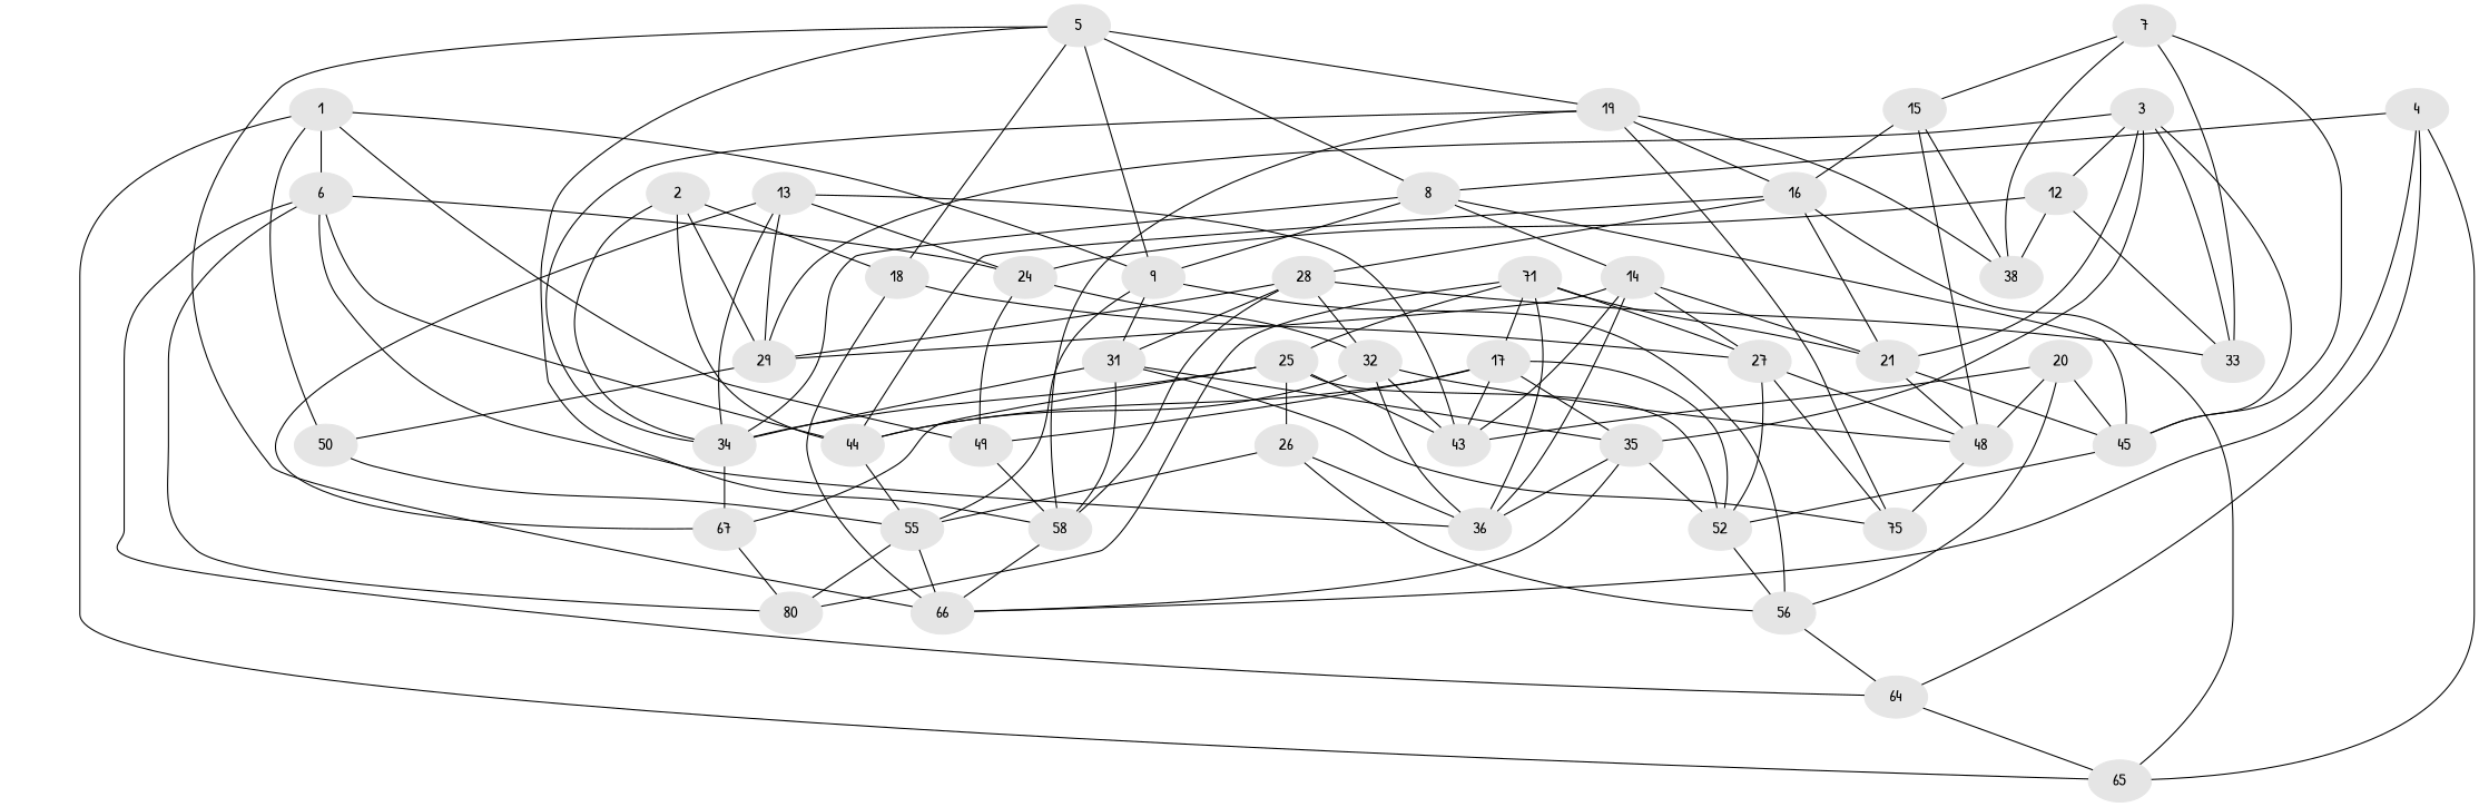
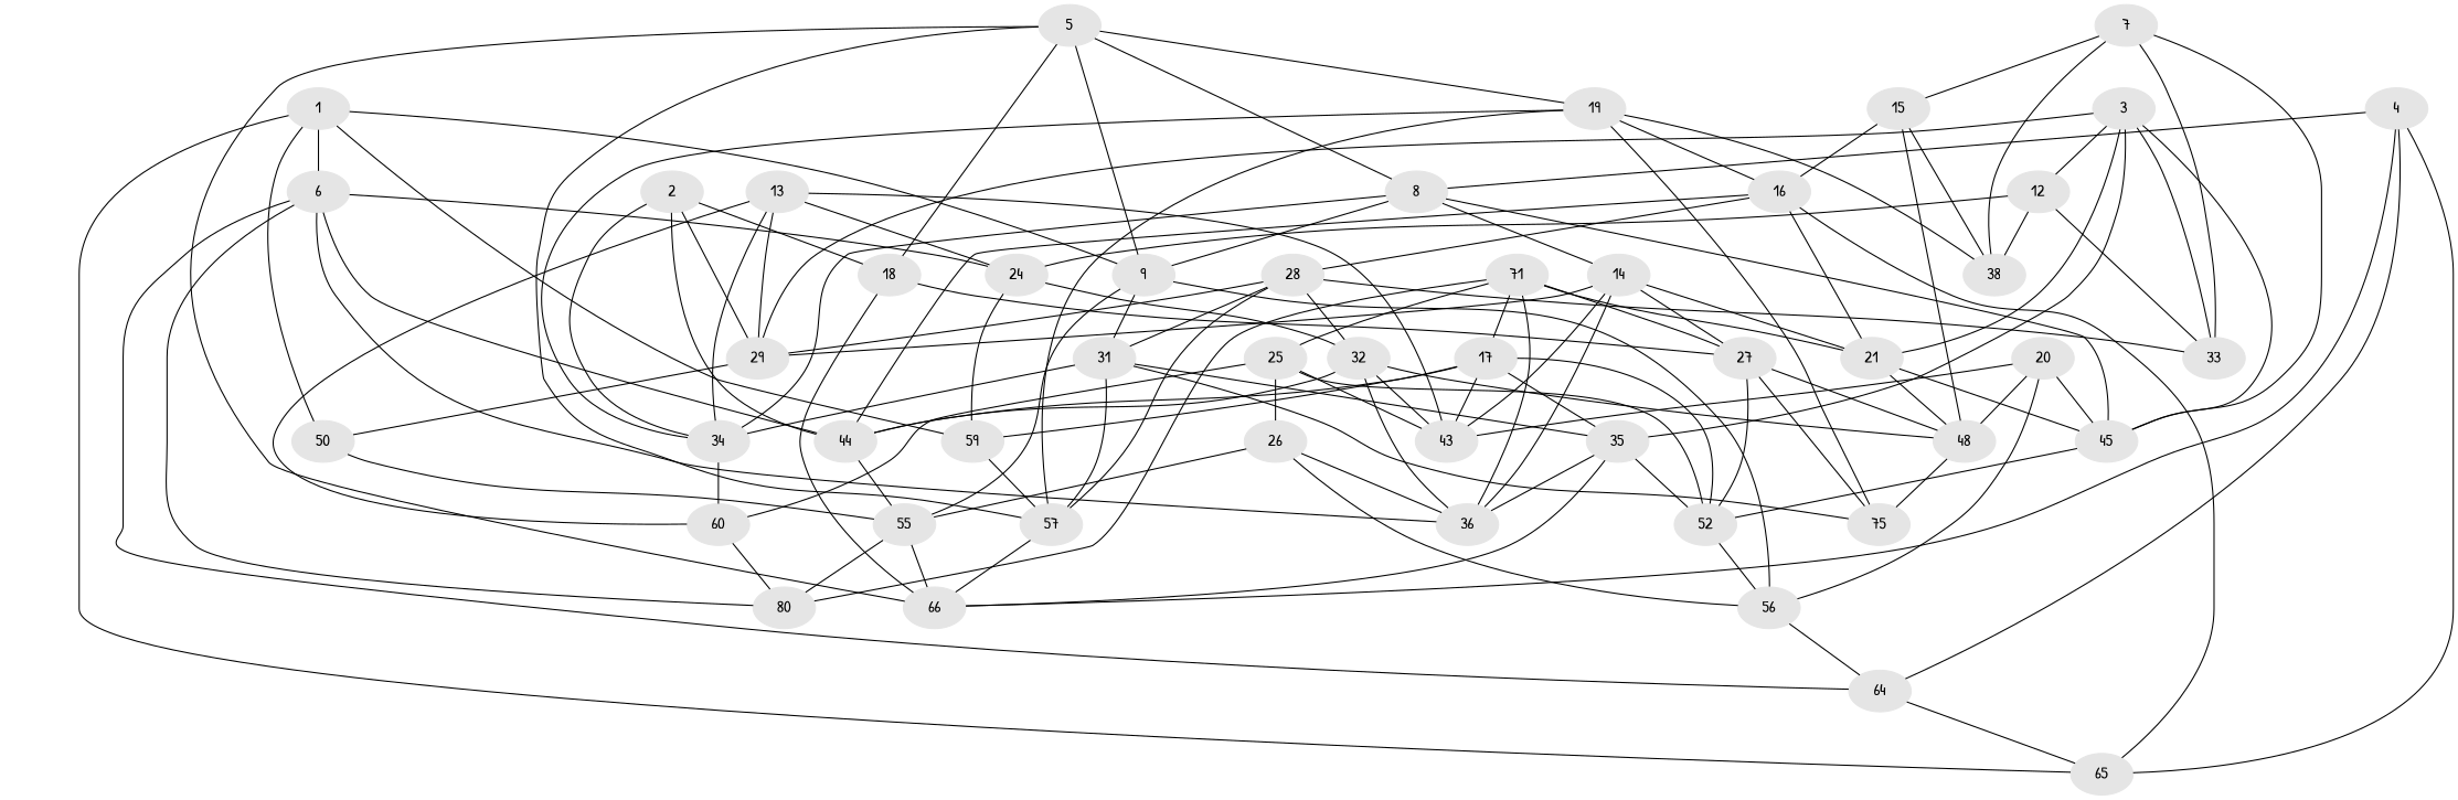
  graph {
    fontname="Patrick Hand"
    node [color=gray90 fontname="Patrick Hand" style=filled]
    edge [fontname="Patrick Hand"]
    1 [super="+68"]
    6 [super="+62"]
    9 [super="+22"]
-   49
+   49 [label=59]
    50
    65
    44 [super="+81"]
    64
    24 [super="+58"]
    36 [super="+78"]
    80
    31 [super="+54"]
    55 [super="+72"]
    56 [super="+69"]
-   57 [super="+76" label=58]
+   57 [super="+76"]
    2
    18
    29 [super="+30"]
    34 [super="+61"]
    66 [super="+74"]
    27 [super="+51"]
-   67
+   67 [label=60]
    3 [super="+79"]
    12
    21 [super="+41"]
    33
    35 [super="+71"]
    45 [super="+59"]
    38
    48 [super="+73"]
    52 [super="+77"]
    8 [super="+23"]
    14 [super="+46"]
    4
    5 [super="+60"]
    n36 [label=19 super="+39"]
    16 [super="+63"]
    75
    32 [super="+40"]
    7
    15
    43 [super="+53"]
    28 [super="+42"]
    n44 [label=71 super="+19"]
    17 [super="+47"]
    25 [super="+70"]
    26
    13 [super="+37"]
    20
    1 -- 6
    1 -- 9
    1 -- 49
    1 -- 50 [weight=2]
    1 -- 65
    6 -- 44
    6 -- 64
    6 -- 24
    6 -- 36
    6 -- 80
    9 -- 31
    9 -- 55
    9 -- 56
    49 -- 57
    50 -- 55
    44 -- 55
    64 -- 65
    24 -- 49
    24 -- 32
    31 -- 57
    31 -- 34
    31 -- 35
    31 -- 75
    55 -- 80
    55 -- 66
    56 -- 64
    57 -- 66
    2 -- 44
    2 -- 18
    2 -- 29
    2 -- 34
    18 -- 66
    18 -- 27
    29 -- 50
    34 -- 67
    27 -- 48
    27 -- 52
    27 -- 75
    67 -- 80
    3 -- 29
    3 -- 12
    3 -- 21
    3 -- 33
    3 -- 35
    3 -- 45
    12 -- 24
    12 -- 33
    12 -- 38
    21 -- 45
    21 -- 48
    35 -- 36
    35 -- 66
    35 -- 52
    45 -- 52
    48 -- 75
    52 -- 56
    8 -- 9
    8 -- 34
    8 -- 45
    8 -- 14
    14 -- 36
    14 -- 29
    14 -- 27
    14 -- 21
    14 -- 43
    4 -- 65
    4 -- 64
    4 -- 66
    4 -- 8
    5 -- 9
    5 -- 57
    5 -- 18
    5 -- 66
    5 -- 8
    5 -- n36
    n36 -- 57
    n36 -- 34
    n36 -- 38
    n36 -- 16
    n36 -- 75
    16 -- 65
    16 -- 44
    16 -- 21
    16 -- 28
    32 -- 44
    32 -- 36
    32 -- 48
    32 -- 43
    7 -- 33
    7 -- 45
    7 -- 38
    7 -- 15
    15 -- 38
    15 -- 48
    15 -- 16
    28 -- 31
    28 -- 57
    28 -- 29
    28 -- 33
    28 -- 32
    n44 -- 36
    n44 -- 80
    n44 -- 27
    n44 -- 21
    n44 -- 17
    n44 -- 25
    17 -- 49
    17 -- 44
    17 -- 35
    17 -- 52
    17 -- 43
-   25 -- 34
    25 -- 67
    25 -- 52
    25 -- 43
    25 -- 26
    26 -- 36
    26 -- 55
    26 -- 56
    13 -- 24 [weight=2]
    13 -- 29
    13 -- 34
    13 -- 67
    13 -- 43
    20 -- 56
    20 -- 45
    20 -- 48
    20 -- 43
  }
